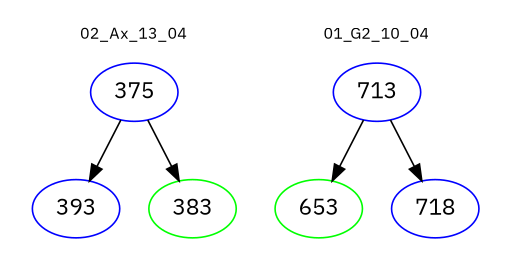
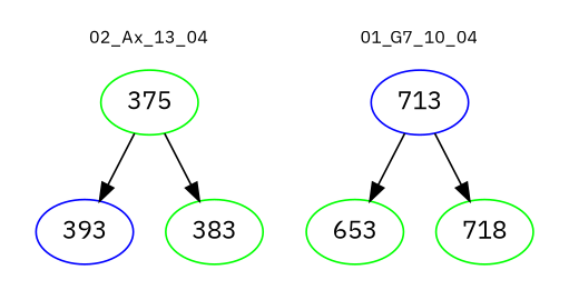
  digraph {
    fontname="IBM Plex Sans"
    node [color=blue fontname="IBM Plex Sans"]
    edge [color=black fontname="IBM Plex Sans"]
-   n1 [label=375]
+   n1 [color=green label=375]
    n2 [label=393]
    n3 [color=green label=383]
    n4 [label=713]
    n5 [color=green label=653]
-   n6 [label=718]
+   n6 [color=green label=718]
    subgraph cluster_1 {
      color=white
      fontsize=10
      label="02_Ax_13_04"
      n1
      n2
      n3
    }
    subgraph cluster_2 {
      color=white
      fontsize=10
-     label="01_G2_10_04"
+     label="01_G7_10_04"
      n4
      n5
      n6
    }
    n1 -> n2
    n1 -> n3
    n4 -> n5
    n4 -> n6
  }
